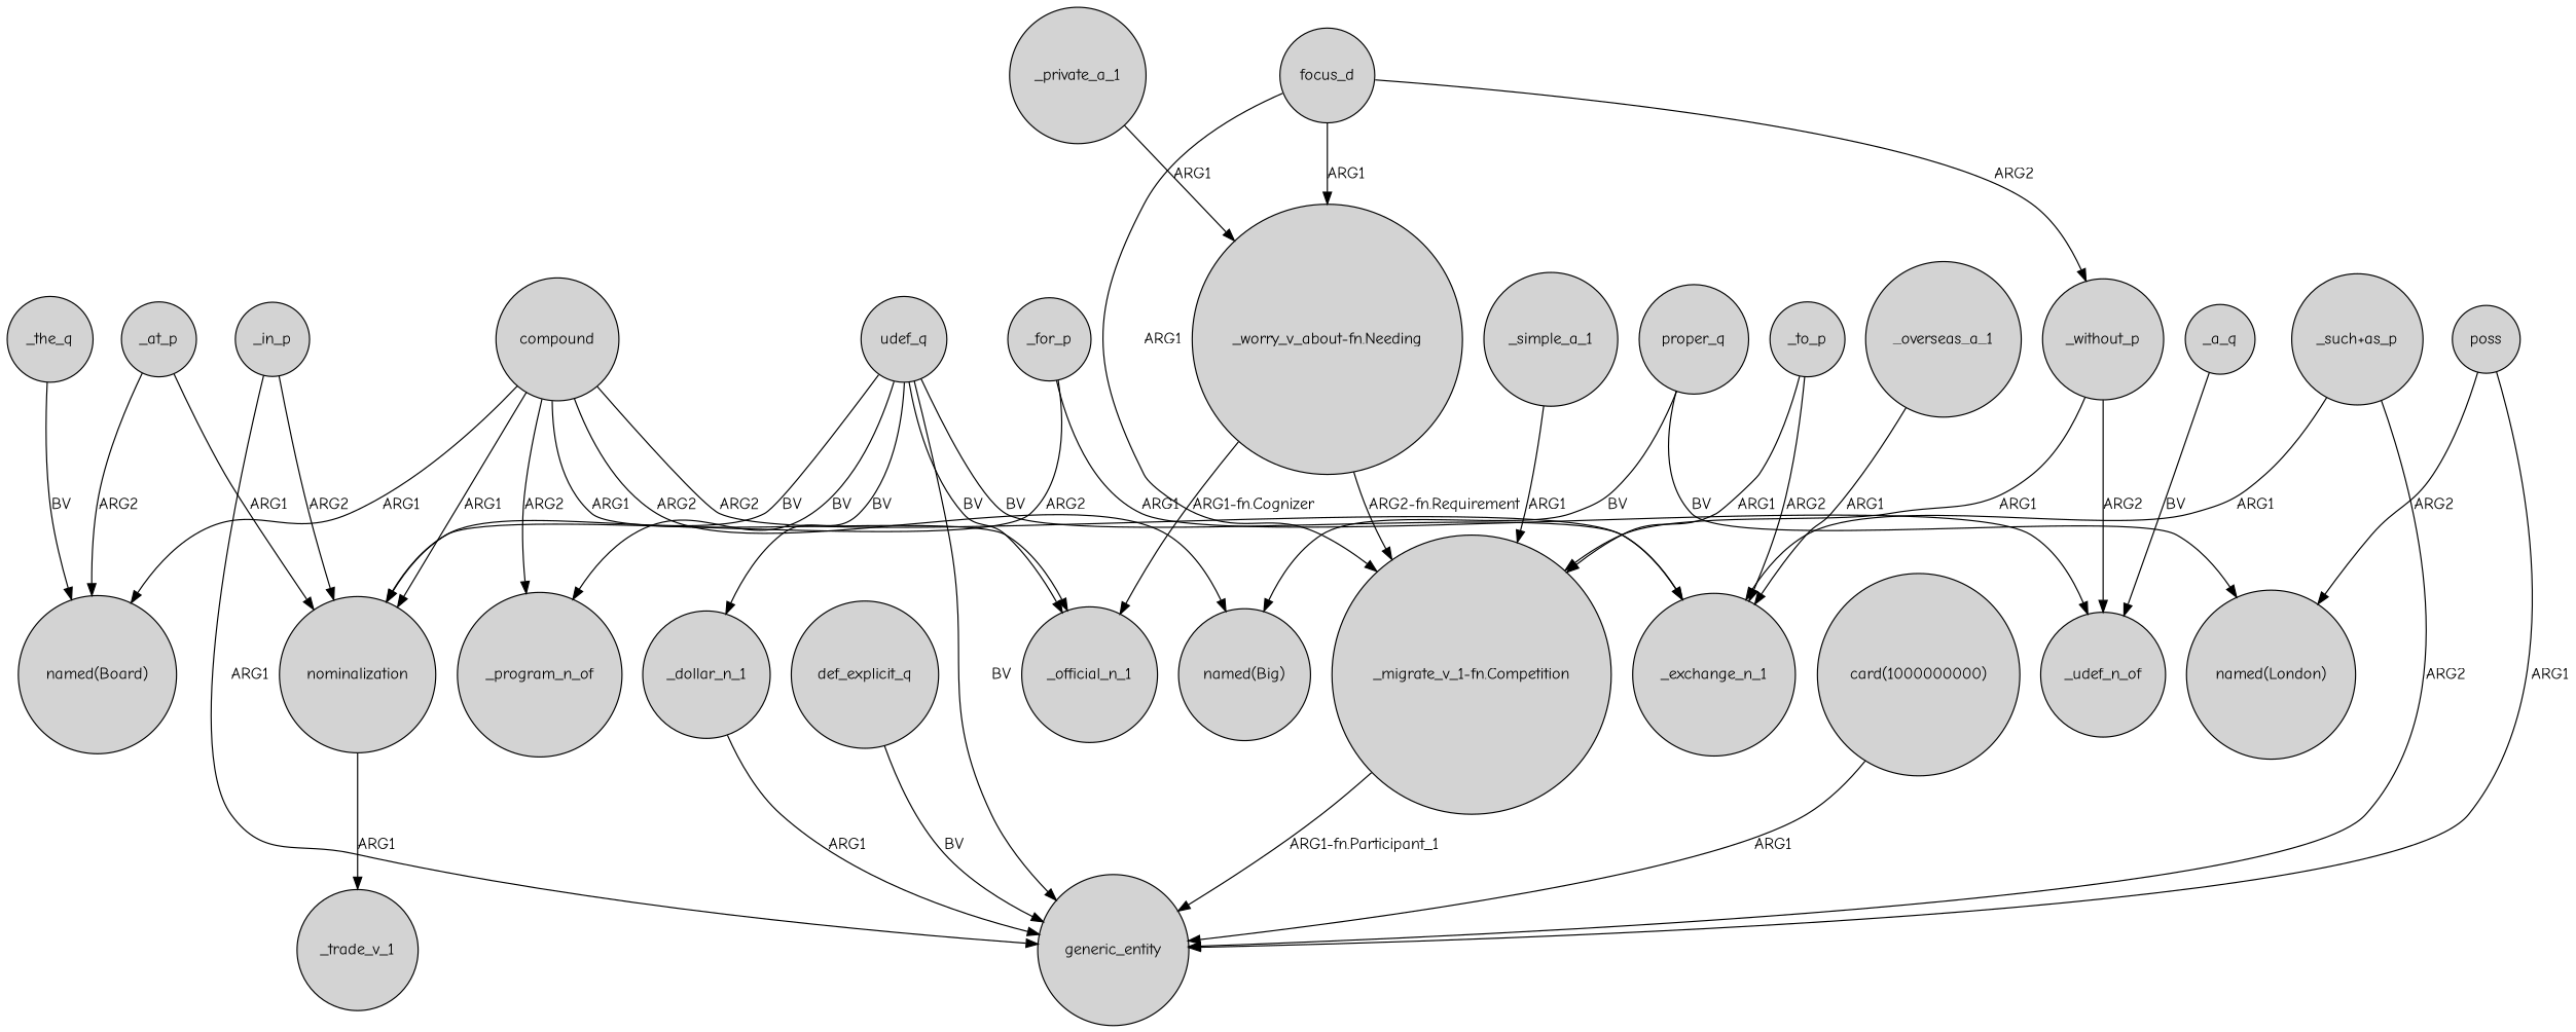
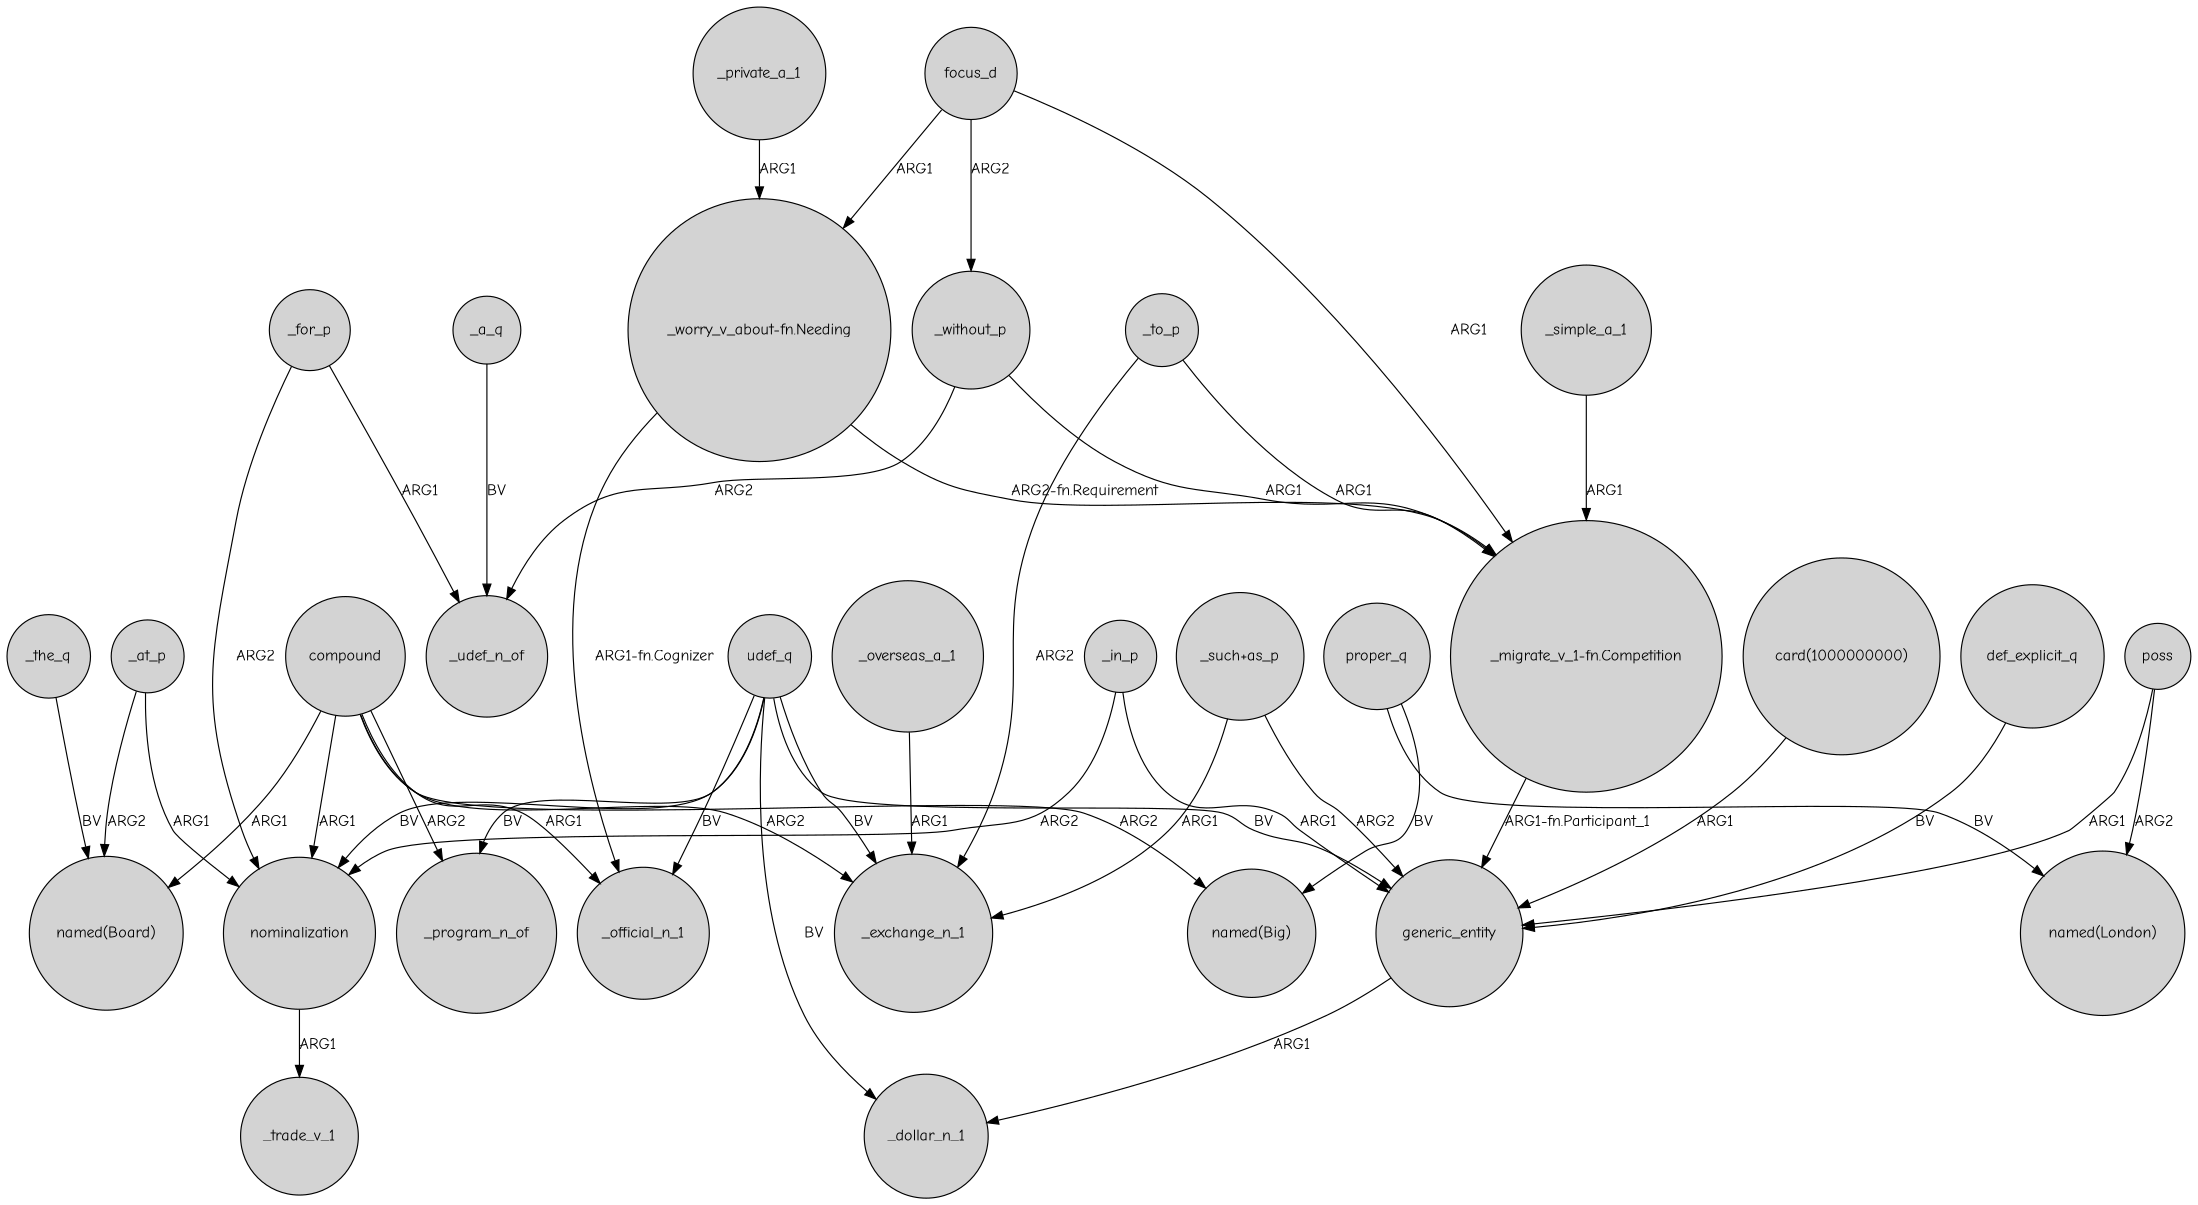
  digraph {
    fontname="Comic Neue"
    node [fontname="Comic Neue" shape=circle style=filled]
    edge [fontname="Comic Neue"]
    _the_q
    "named(Board)"
    def_explicit_q
    generic_entity
    _dollar_n_1
    _to_p
    _exchange_n_1
    "_migrate_v_1-fn.Competition"
    compound
    "named(Big)"
    nominalization
    _program_n_of
    _official_n_1
    _trade_v_1
    _for_p
    n16 [label=_udef_n_of]
    udef_q
    _without_p
    "_such+as_p"
    focus_d
    "_worry_v_about-fn.Needing"
    _private_a_1
    _in_p
    poss
    "named(London)"
    _at_p
    _a_q
    _simple_a_1
    proper_q
    _overseas_a_1
    "card(1000000000)"
    _the_q -> "named(Board)" [label=BV]
    def_explicit_q -> generic_entity [label=BV]
-   _dollar_n_1 -> generic_entity [label=ARG1]
+   generic_entity -> _dollar_n_1 [label=ARG1]
    _to_p -> _exchange_n_1 [label=ARG2]
    _to_p -> "_migrate_v_1-fn.Competition" [label=ARG1]
    "_migrate_v_1-fn.Competition" -> generic_entity [label="ARG1-fn.Participant_1"]
    compound -> "named(Board)" [label=ARG1]
    compound -> _exchange_n_1 [label=ARG2]
    compound -> "named(Big)" [label=ARG2]
    compound -> nominalization [label=ARG1]
    compound -> _program_n_of [label=ARG2]
    compound -> _official_n_1 [label=ARG1]
    nominalization -> _trade_v_1 [label=ARG1]
    _for_p -> nominalization [label=ARG2]
    _for_p -> n16 [label=ARG1]
    udef_q -> generic_entity [label=BV]
    udef_q -> _dollar_n_1 [label=BV]
    udef_q -> _exchange_n_1 [label=BV]
    udef_q -> nominalization [label=BV]
    udef_q -> _program_n_of [label=BV]
    udef_q -> _official_n_1 [label=BV]
    _without_p -> "_migrate_v_1-fn.Competition" [label=ARG1]
    _without_p -> n16 [label=ARG2]
    "_such+as_p" -> generic_entity [label=ARG2]
    "_such+as_p" -> _exchange_n_1 [label=ARG1]
    focus_d -> "_migrate_v_1-fn.Competition" [label=ARG1]
    focus_d -> _without_p [label=ARG2]
    focus_d -> "_worry_v_about-fn.Needing" [label=ARG1]
    "_worry_v_about-fn.Needing" -> "_migrate_v_1-fn.Competition" [label="ARG2-fn.Requirement"]
    "_worry_v_about-fn.Needing" -> _official_n_1 [label="ARG1-fn.Cognizer"]
    _private_a_1 -> "_worry_v_about-fn.Needing" [label=ARG1]
    _in_p -> generic_entity [label=ARG1]
    _in_p -> nominalization [label=ARG2]
    poss -> generic_entity [label=ARG1]
    poss -> "named(London)" [label=ARG2]
    _at_p -> "named(Board)" [label=ARG2]
    _at_p -> nominalization [label=ARG1]
    _a_q -> n16 [label=BV]
    _simple_a_1 -> "_migrate_v_1-fn.Competition" [label=ARG1]
    proper_q -> "named(Big)" [label=BV]
    proper_q -> "named(London)" [label=BV]
    _overseas_a_1 -> _exchange_n_1 [label=ARG1]
    "card(1000000000)" -> generic_entity [label=ARG1]
  }
